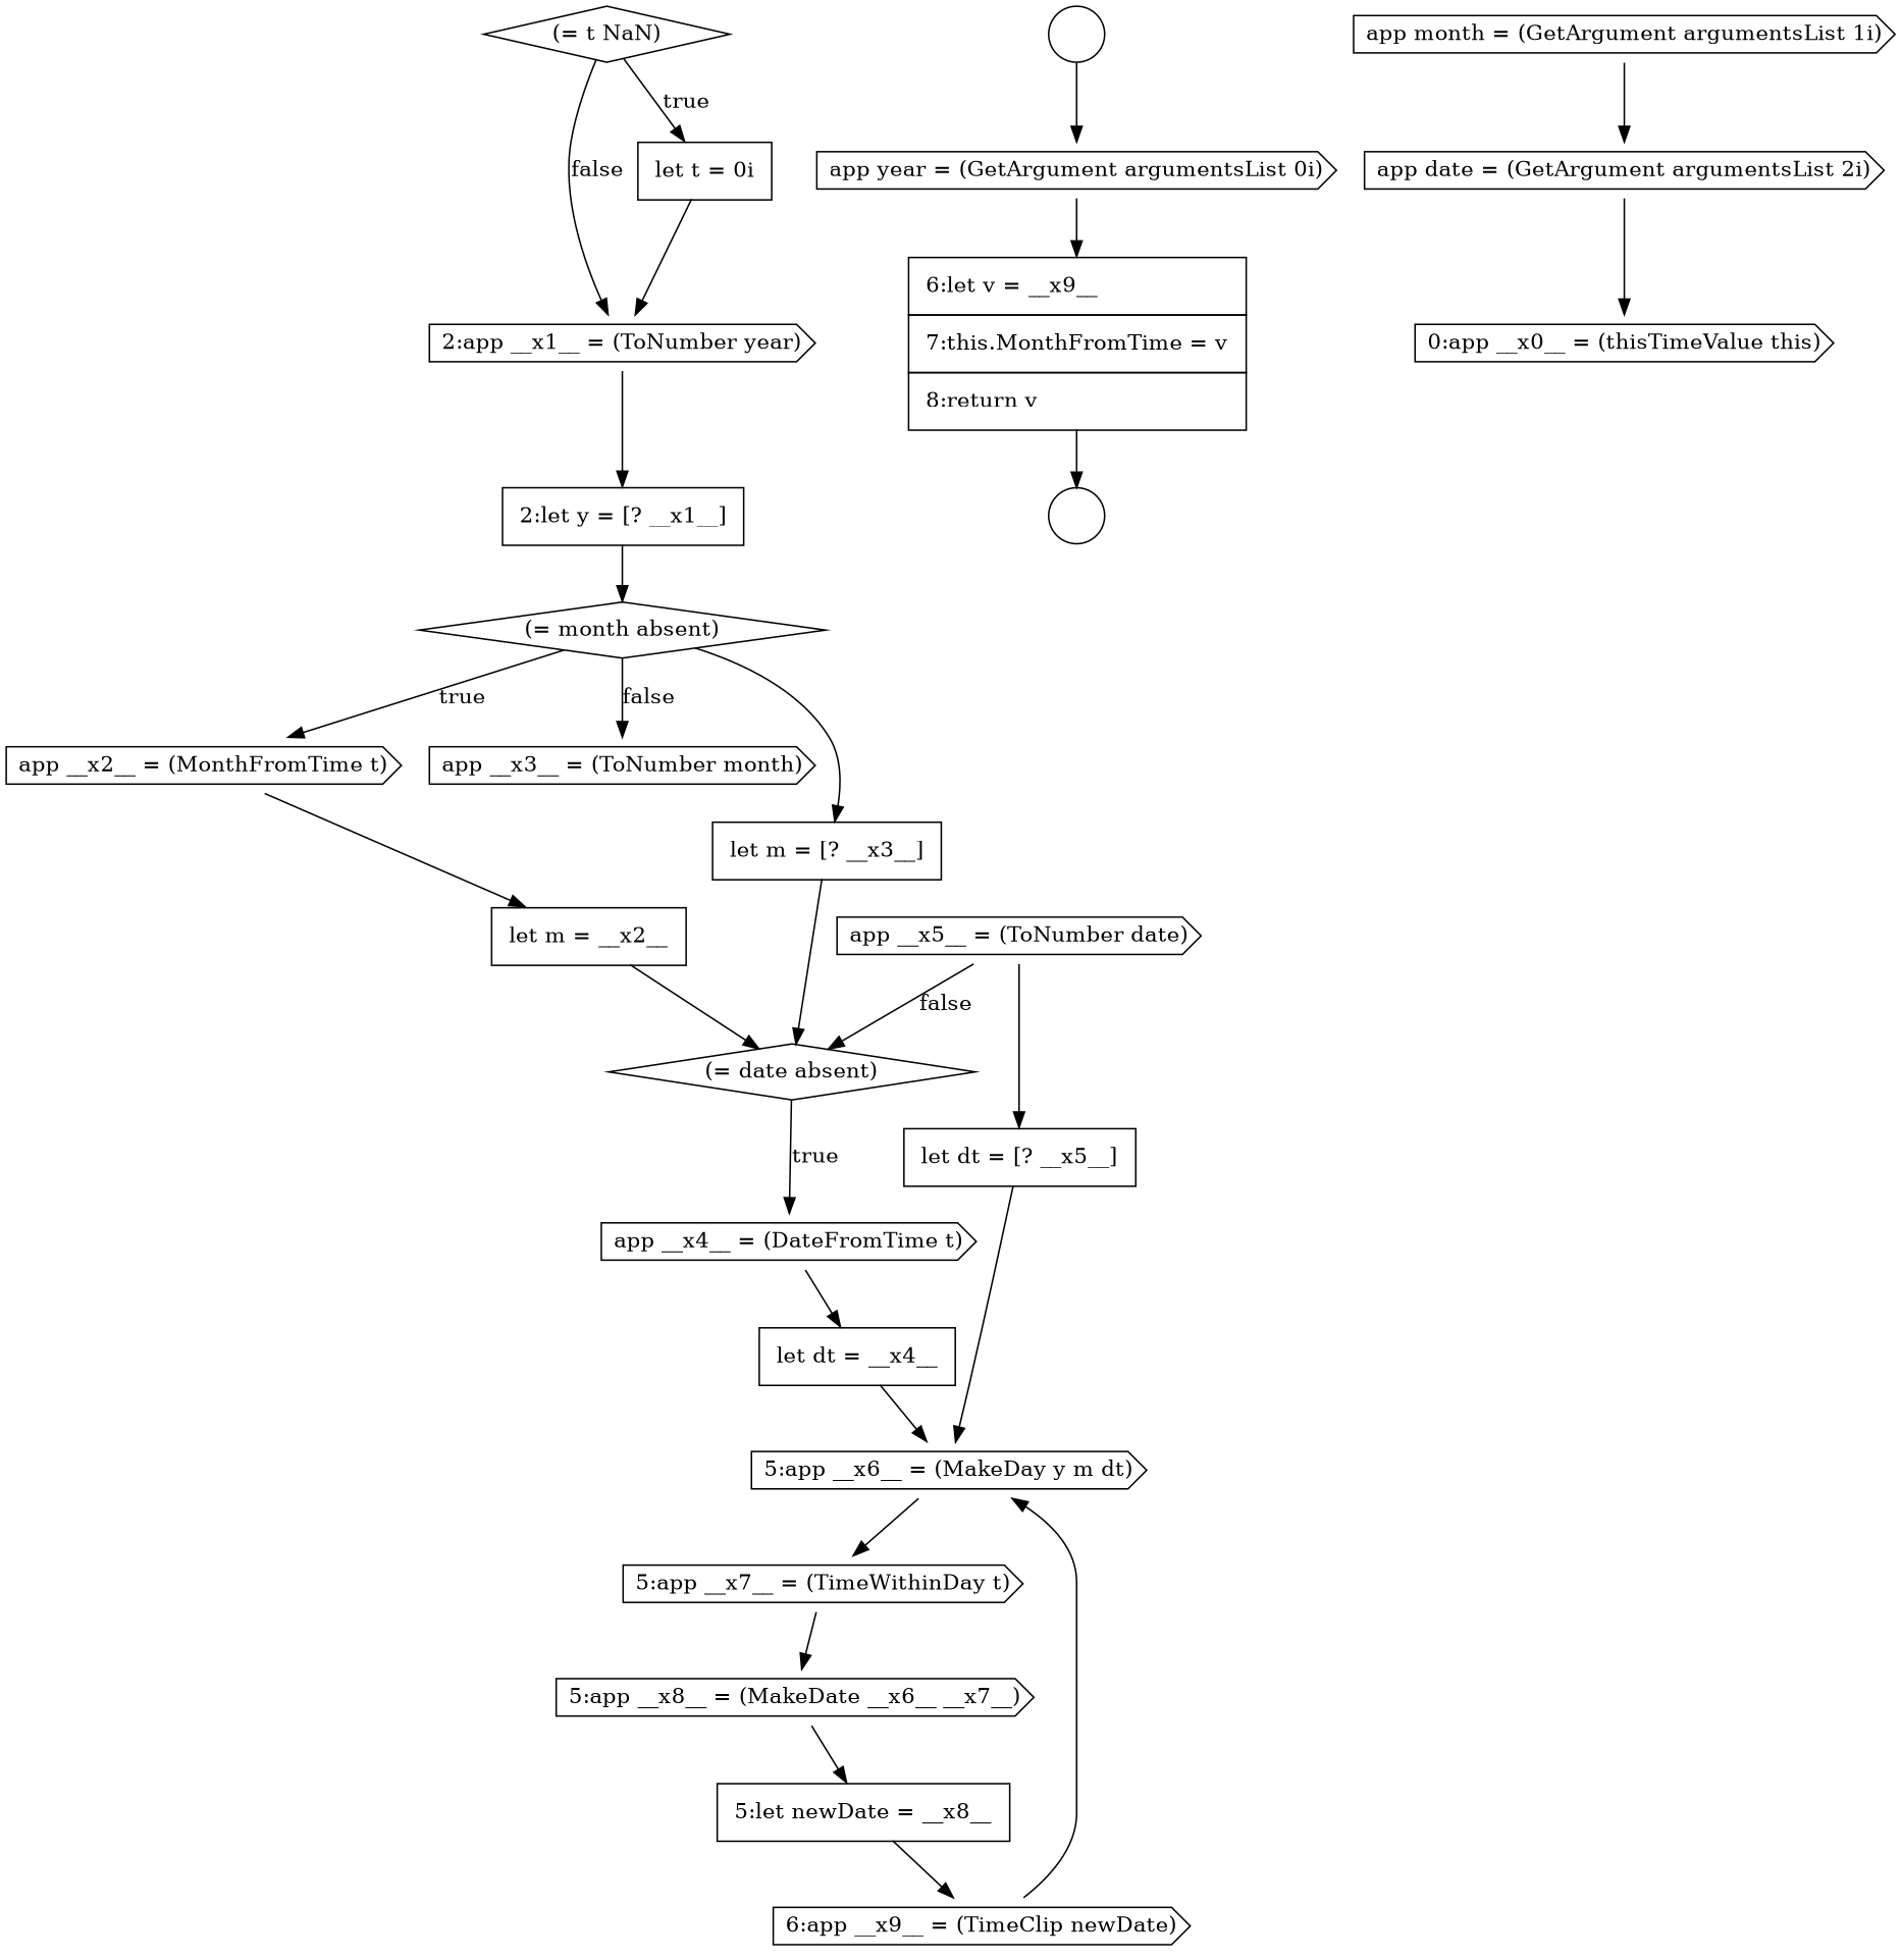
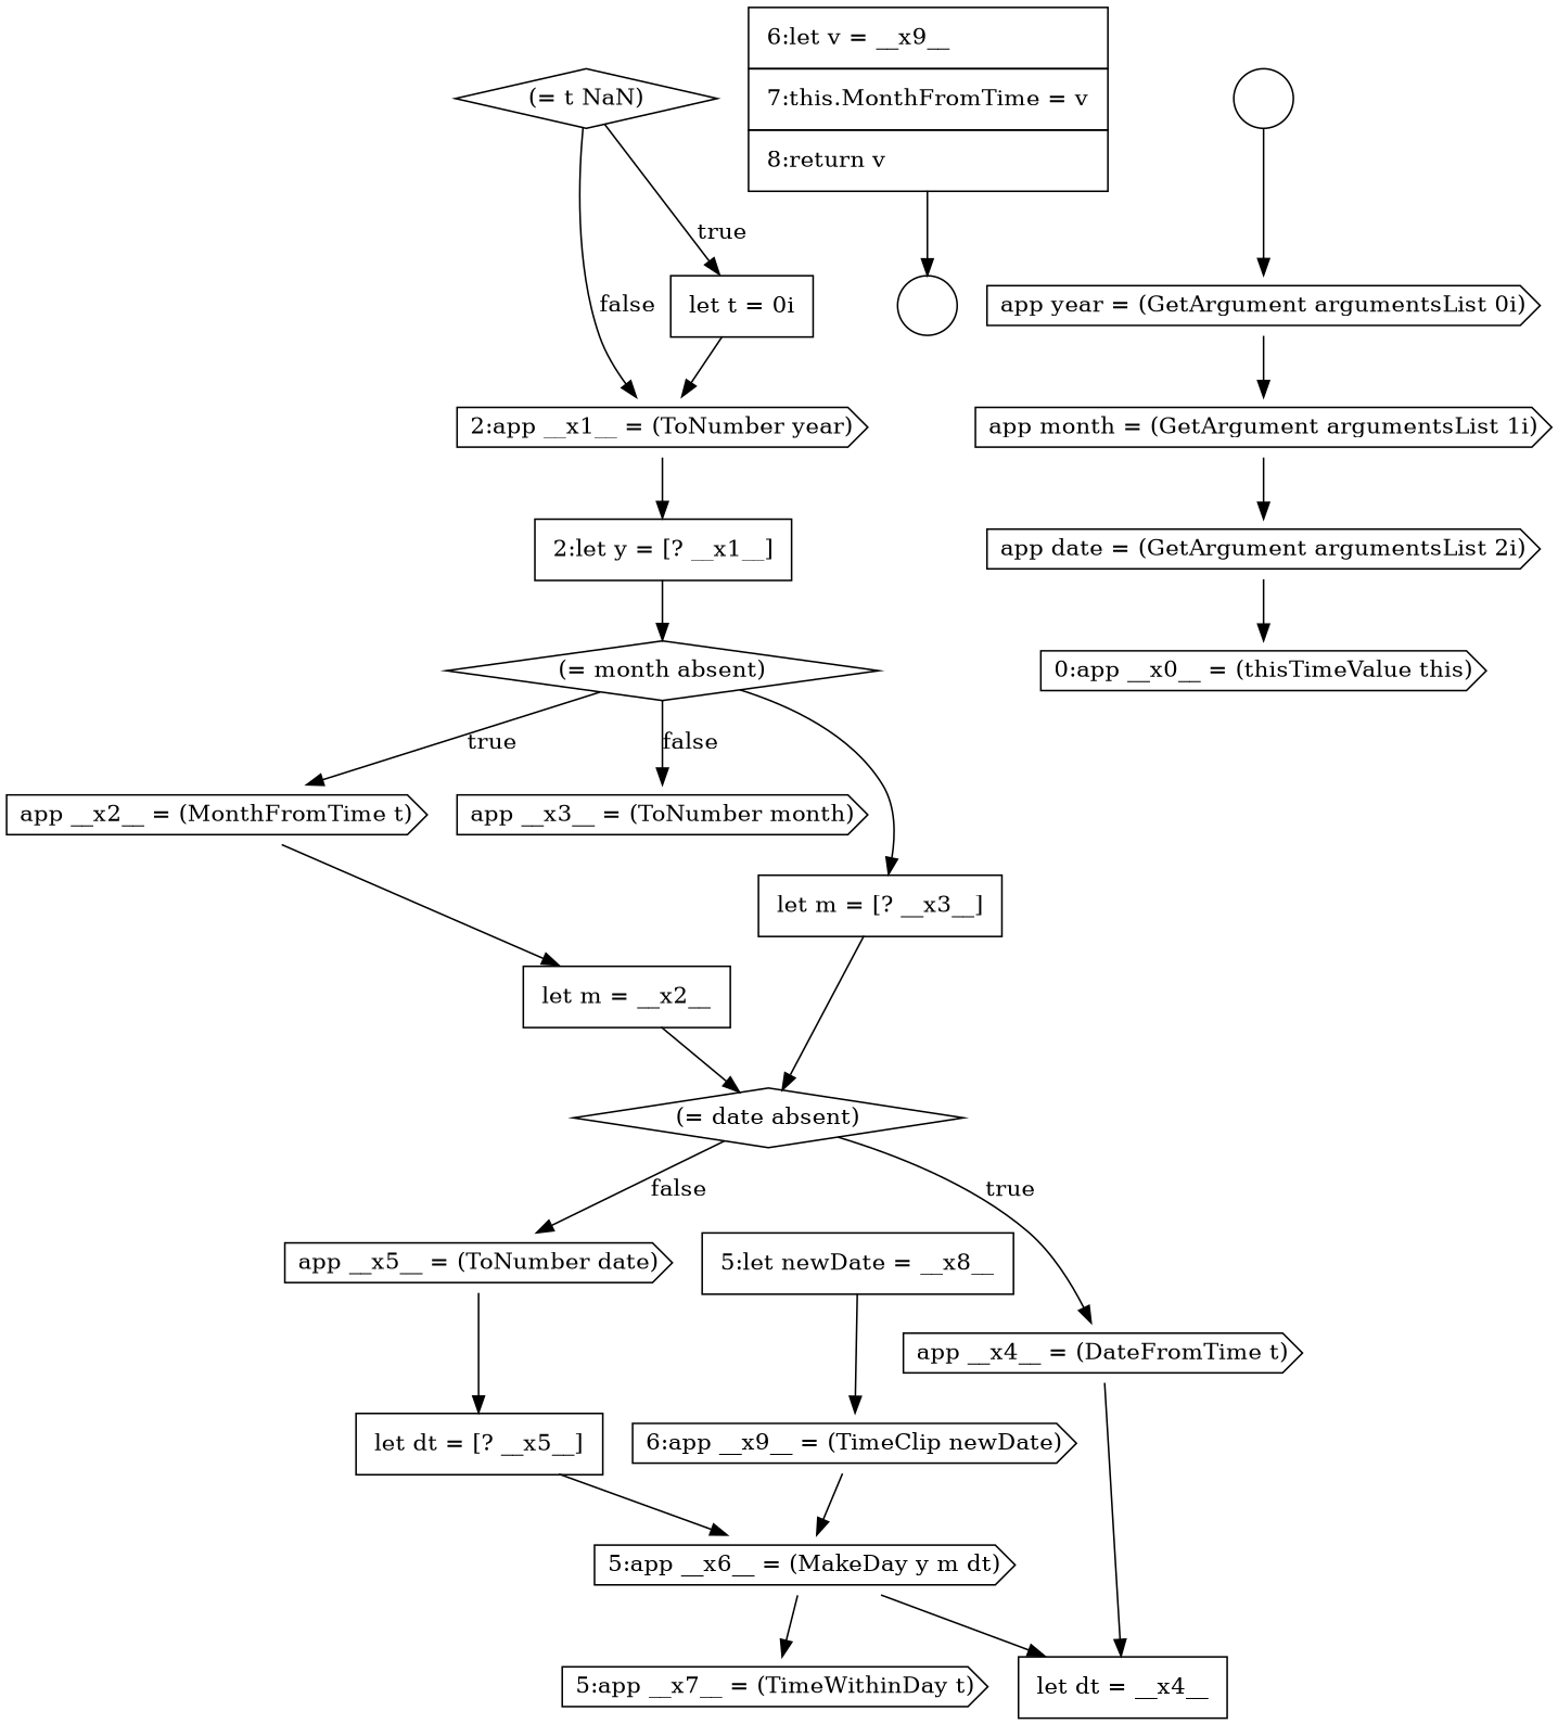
  digraph {
    node [color=black fillcolor=white shape=cds style=filled]
    edge [color=black]
    n1 [label=<<font color="black">(= t NaN)</font>> shape=diamond]
    n2 [label=<<font color="black">2:app __x1__ = (ToNumber year)</font>>]
    n3 [label=<<font color="black">     <table border="0" cellborder="1" cellspacing="0" cellpadding="10">       <tr><td align="left">let t = 0i</td></tr>     </table>   </font>> margin=0 shape=none]
    n4 [label=<<font color="black">     <table border="0" cellborder="1" cellspacing="0" cellpadding="10">       <tr><td align="left">2:let y = [? __x1__]</td></tr>     </table>   </font>> margin=0 shape=none]
    n5 [label=<<font color="black">(= month absent)</font>> shape=diamond]
    n6 [label=<<font color="black">app __x2__ = (MonthFromTime t)</font>>]
    n7 [label=<<font color="black">app __x3__ = (ToNumber month)</font>>]
    n8 [label=<<font color="black">     <table border="0" cellborder="1" cellspacing="0" cellpadding="10">       <tr><td align="left">let m = [? __x3__]</td></tr>     </table>   </font>> margin=0 shape=none]
    n9 [label=" " shape=circle]
    n10 [label=<<font color="black">app __x5__ = (ToNumber date)</font>>]
    n11 [label=<<font color="black">     <table border="0" cellborder="1" cellspacing="0" cellpadding="10">       <tr><td align="left">let dt = [? __x5__]</td></tr>     </table>   </font>> margin=0 shape=none]
    n12 [label=<<font color="black">5:app __x6__ = (MakeDay y m dt)</font>>]
    n13 [label=<<font color="black">5:app __x7__ = (TimeWithinDay t)</font>>]
-   n14 [label=<<font color="black">5:app __x8__ = (MakeDate __x6__ __x7__)</font>>]
    n15 [label=<<font color="black">     <table border="0" cellborder="1" cellspacing="0" cellpadding="10">       <tr><td align="left">5:let newDate = __x8__</td></tr>     </table>   </font>> margin=0 shape=none]
    n16 [label=<<font color="black">     <table border="0" cellborder="1" cellspacing="0" cellpadding="10">       <tr><td align="left">6:let v = __x9__</td></tr>       <tr><td align="left">7:this.MonthFromTime = v</td></tr>       <tr><td align="left">8:return v</td></tr>     </table>   </font>> margin=0 shape=none]
    n17 [label=<<font color="black">6:app __x9__ = (TimeClip newDate)</font>>]
    n18 [label=<<font color="black">     <table border="0" cellborder="1" cellspacing="0" cellpadding="10">       <tr><td align="left">let m = __x2__</td></tr>     </table>   </font>> margin=0 shape=none]
    n19 [label=<<font color="black">(= date absent)</font>> shape=diamond]
    n20 [label=<<font color="black">app year = (GetArgument argumentsList 0i)</font>>]
    n21 [label=<<font color="black">app month = (GetArgument argumentsList 1i)</font>>]
    n22 [label=<<font color="black">app date = (GetArgument argumentsList 2i)</font>>]
    n23 [label=<<font color="black">app __x4__ = (DateFromTime t)</font>>]
    n24 [label=<<font color="black">     <table border="0" cellborder="1" cellspacing="0" cellpadding="10">       <tr><td align="left">let dt = __x4__</td></tr>     </table>   </font>> margin=0 shape=none]
    n25 [label=<<font color="black">0:app __x0__ = (thisTimeValue this)</font>>]
    n26 [label=" " shape=circle]
    n1 -> n2 [label=<<font color="black">false</font>>]
    n1 -> n3 [label=<<font color="black">true</font>>]
    n2 -> n4
    n3 -> n2
    n4 -> n5
    n5 -> n6 [label=<<font color="black">true</font>>]
    n5 -> n7 [label=<<font color="black">false</font>>]
    n5 -> n8
    n6 -> n18
    n8 -> n19
    n10 -> n11
    n11 -> n12
    n12 -> n13
-   n13 -> n14
-   n14 -> n15
    n15 -> n17
    n16 -> n9
    n17 -> n12
    n18 -> n19
-   n10 -> n19 [label=<<font color="black">false</font>>]
+   n19 -> n10 [label=<<font color="black">false</font>>]
    n19 -> n23 [label=<<font color="black">true</font>>]
-   n20 -> n16
+   n20 -> n21
    n21 -> n22
    n22 -> n25
    n23 -> n24
-   n24 -> n12
+   n12 -> n24
    n26 -> n20
  }
